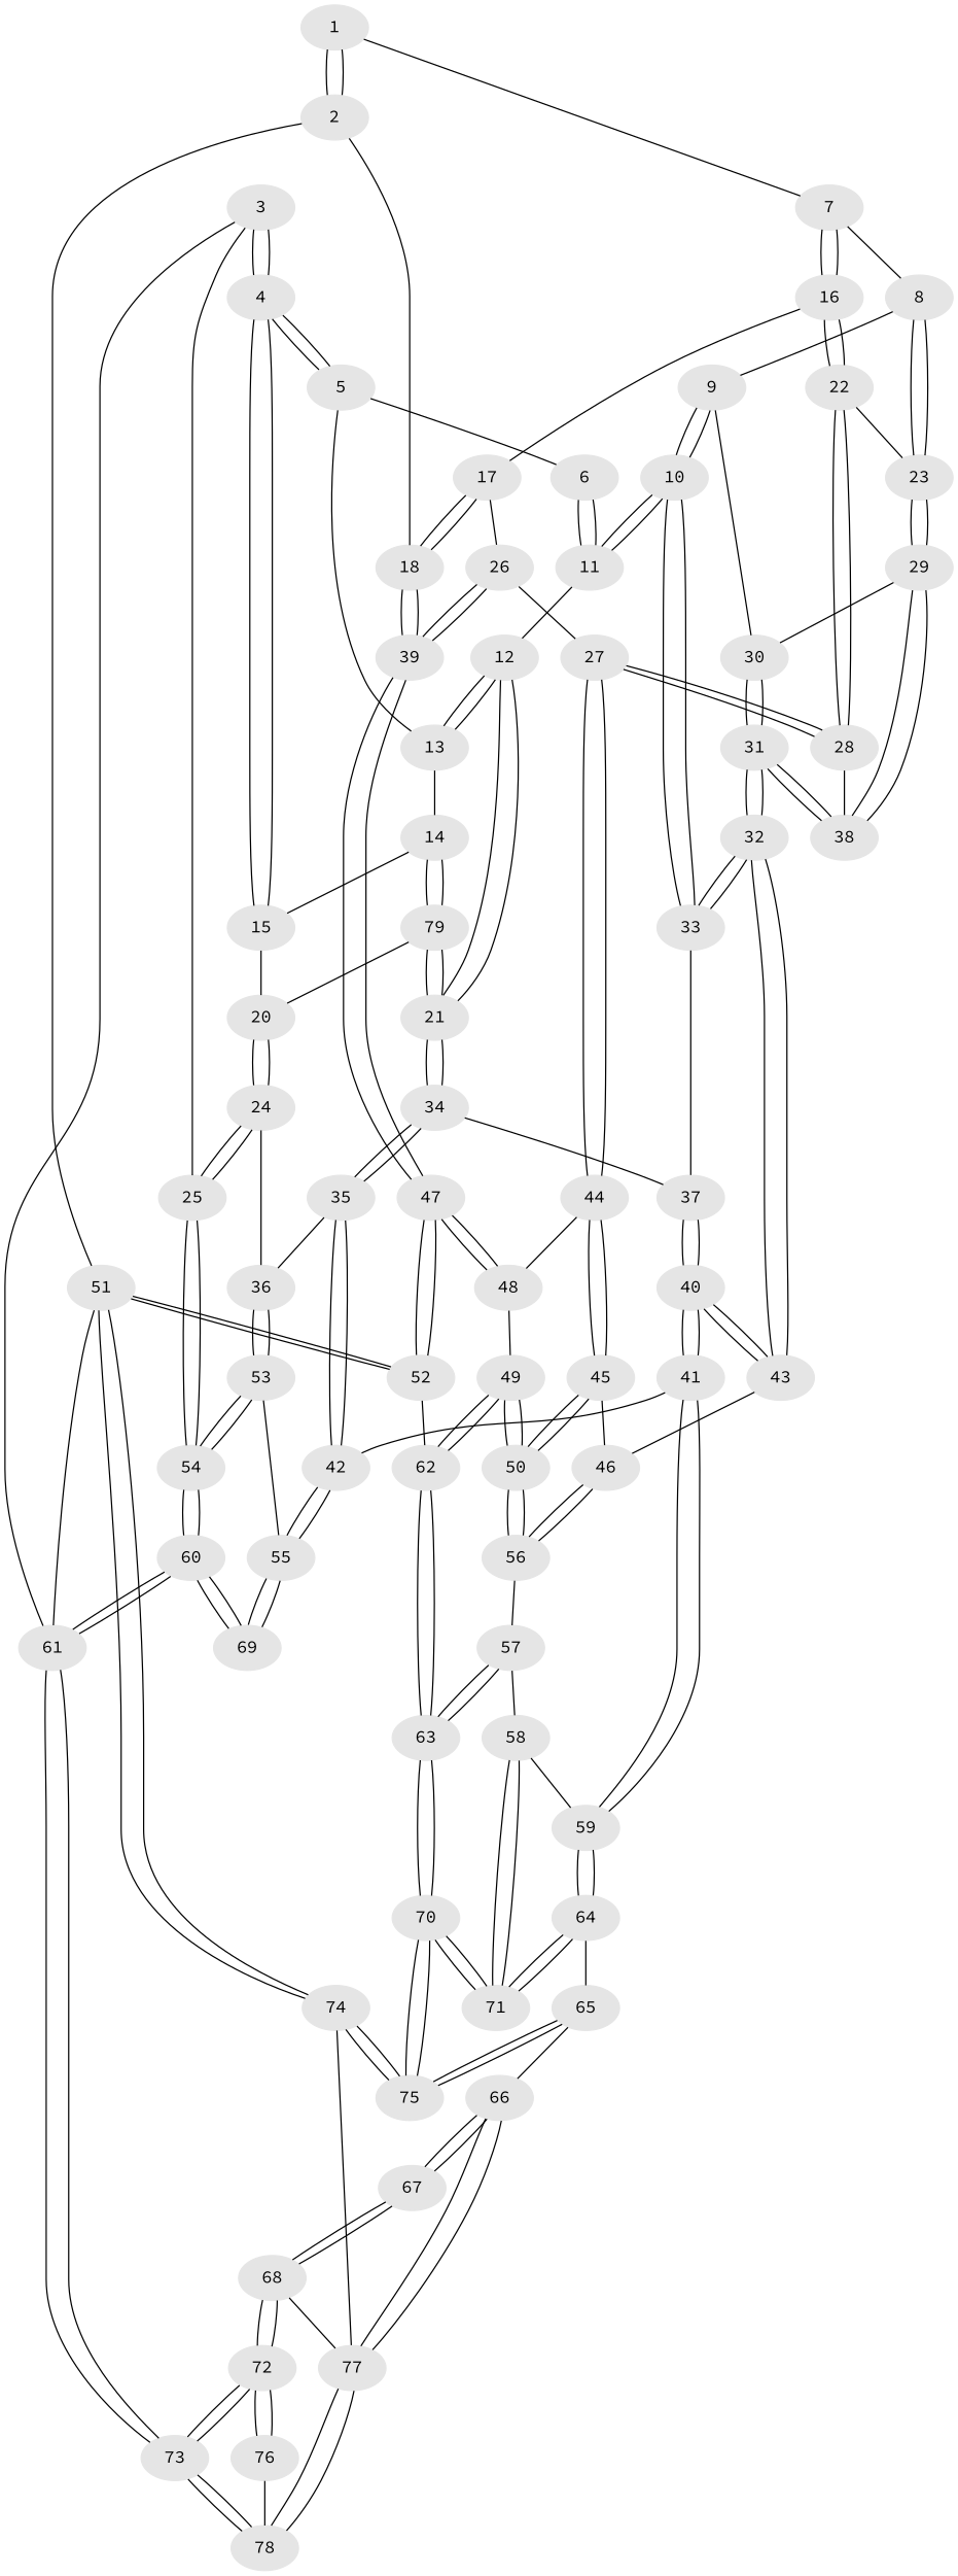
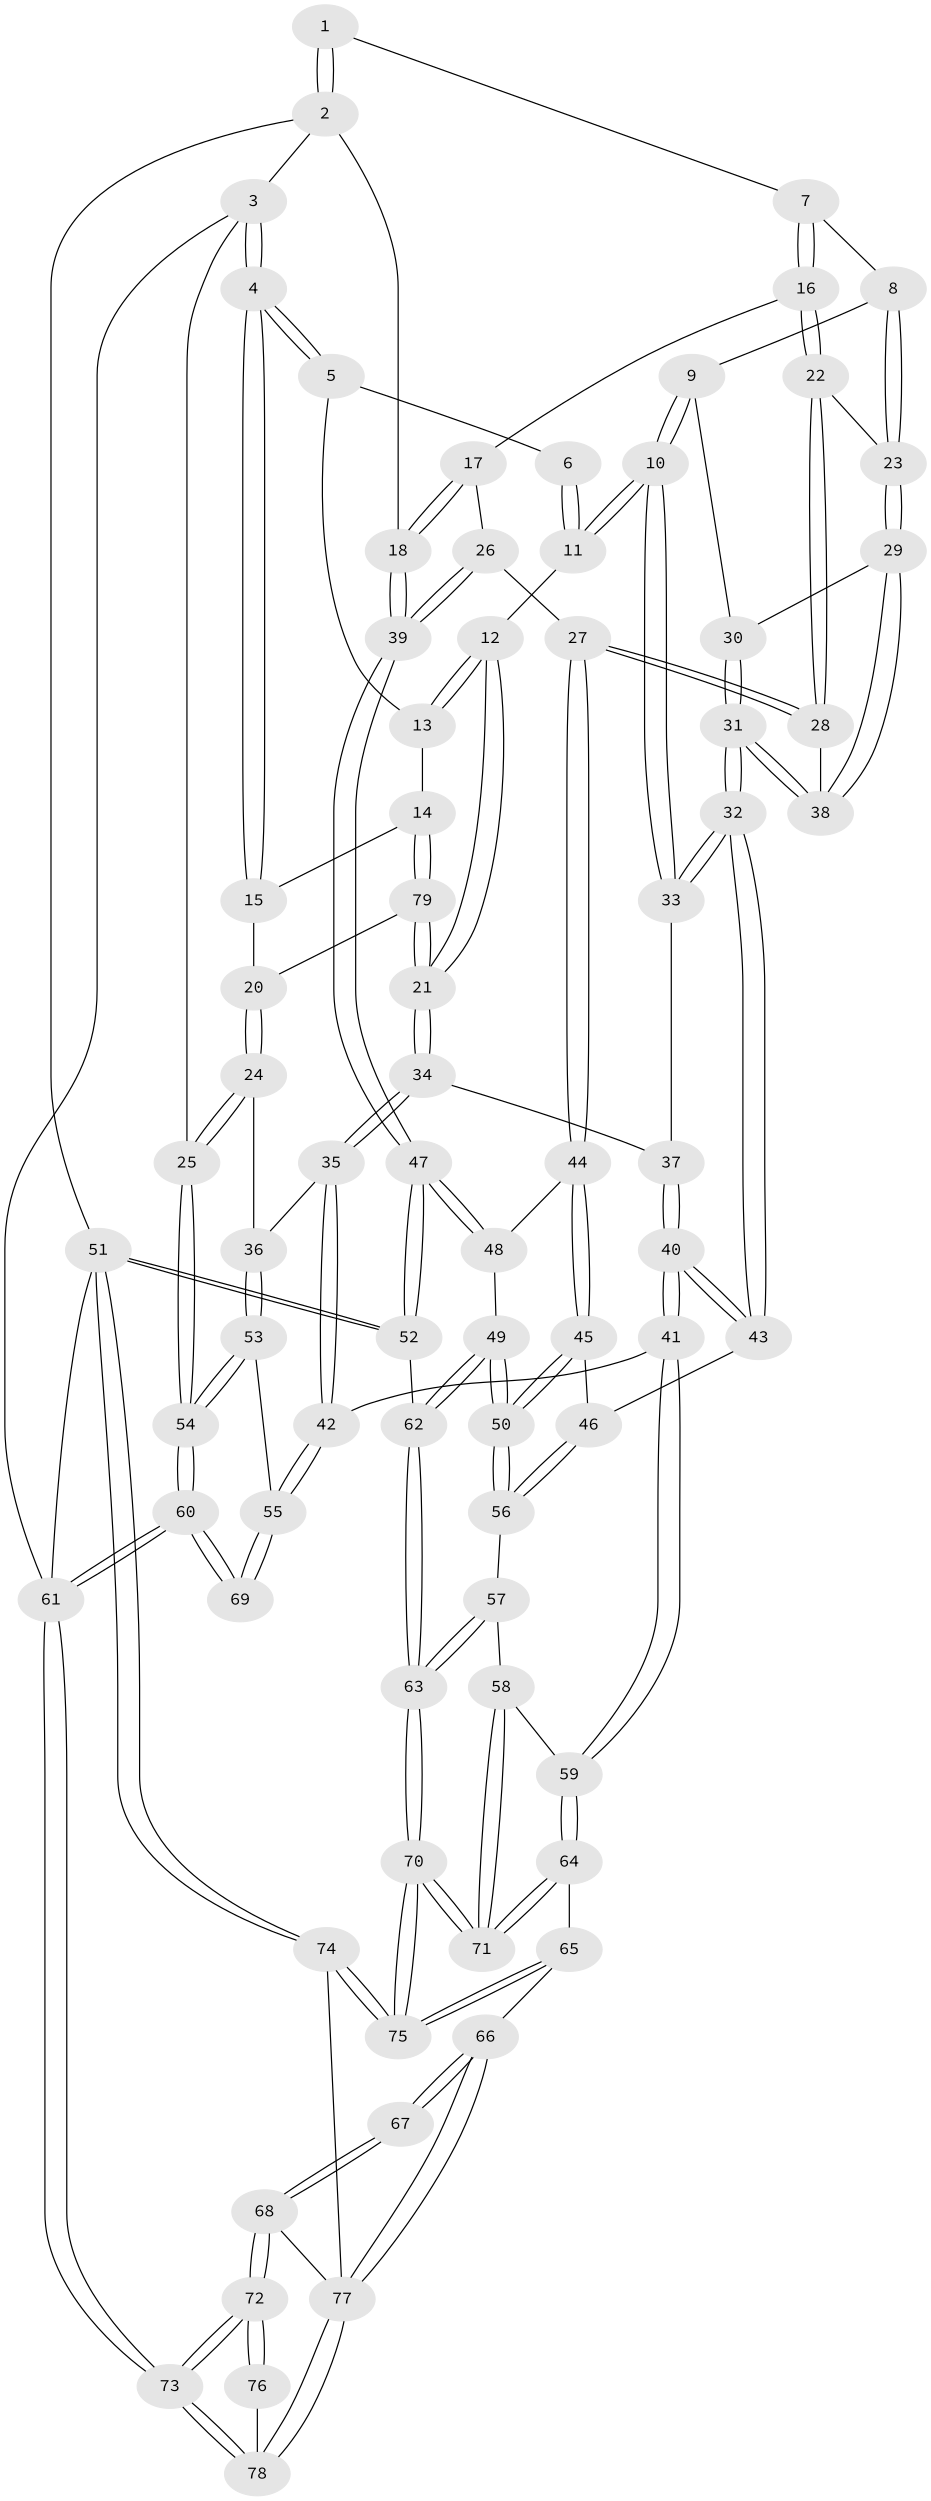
  graph {
    fontname="Source Code Pro"
    node [color=gray90 fontname="Source Code Pro" style=filled]
    edge [fontname="Source Code Pro"]
    1
    2
    7
    3
    18
    51
    8
    16
    4
    25
    61
    39
    52
    74
    5
    15
    54
    73
    6
    13
    20
    11
    14
    12
    9
    23
    17
    22
    10
    30
    29
    33
    31
    37
    21
    34
    n37 [label=79]
    24
    26
    28
    27
    47
    36
    35
    38
    53
    60
    44
    45
    48
    32
    43
    46
    40
    42
    55
    41
    59
    64
    69
    56
    50
    49
    57
    62
    63
    75
    77
    58
    71
    70
    65
    78
    66
    67
    68
    72
    76
    1 -- 2
    1 -- 2
    1 -- 7
+   2 -- 3
    2 -- 18
    2 -- 51
    7 -- 8
    7 -- 16
    7 -- 16
    3 -- 4
    3 -- 4
    3 -- 25
    3 -- 61
    18 -- 39
    18 -- 39
    51 -- 61
    51 -- 52
    51 -- 52
    51 -- 74
    51 -- 74
    8 -- 9
    8 -- 23
    8 -- 23
    16 -- 17
    16 -- 22
    16 -- 22
    4 -- 5
    4 -- 5
    4 -- 15
    4 -- 15
    25 -- 54
    25 -- 54
    61 -- 73
    61 -- 73
    39 -- 47
    39 -- 47
    52 -- 62
    74 -- 75
    74 -- 75
    74 -- 77
    5 -- 6
    5 -- 13
    15 -- 20
    54 -- 60
    54 -- 60
    73 -- 78
    73 -- 78
    6 -- 11
    6 -- 11
    13 -- 14
    20 -- 24
    20 -- 24
    11 -- 12
    14 -- 15
    14 -- n37
    14 -- n37
    12 -- 13
    12 -- 13
    12 -- 21
    12 -- 21
    9 -- 10
    9 -- 10
    9 -- 30
    23 -- 29
    23 -- 29
    17 -- 18
    17 -- 18
    17 -- 26
    22 -- 23
    22 -- 28
    22 -- 28
    10 -- 11
    10 -- 11
    10 -- 33
    10 -- 33
    30 -- 31
    30 -- 31
    29 -- 30
    29 -- 38
    29 -- 38
    33 -- 37
    31 -- 38
    31 -- 38
    31 -- 32
    31 -- 32
    37 -- 40
    37 -- 40
    21 -- 34
    21 -- 34
    34 -- 37
    34 -- 35
    34 -- 35
    n37 -- 20
    n37 -- 21
    n37 -- 21
    24 -- 25
    24 -- 25
    24 -- 36
    26 -- 39
    26 -- 39
    26 -- 27
    28 -- 38
    27 -- 28
    27 -- 28
    27 -- 44
    27 -- 44
    47 -- 52
    47 -- 52
    47 -- 48
    47 -- 48
    36 -- 53
    36 -- 53
    35 -- 36
    35 -- 42
    35 -- 42
    53 -- 54
    53 -- 54
    53 -- 55
    60 -- 61
    60 -- 61
    60 -- 69
    60 -- 69
    44 -- 45
    44 -- 45
    44 -- 48
    45 -- 46
    45 -- 50
    45 -- 50
    48 -- 49
    32 -- 33
    32 -- 33
    32 -- 43
    32 -- 43
    43 -- 46
    46 -- 56
    46 -- 56
    40 -- 43
    40 -- 43
    40 -- 41
    40 -- 41
    42 -- 55
    42 -- 55
    55 -- 69
    55 -- 69
    41 -- 42
    41 -- 59
    41 -- 59
    59 -- 64
    59 -- 64
    64 -- 71
    64 -- 71
    64 -- 65
    56 -- 57
    50 -- 56
    50 -- 56
    49 -- 50
    49 -- 50
    49 -- 62
    49 -- 62
    57 -- 63
    57 -- 63
    57 -- 58
    62 -- 63
    62 -- 63
    63 -- 70
    63 -- 70
    77 -- 78
    77 -- 78
    58 -- 59
    58 -- 71
    58 -- 71
    70 -- 75
    70 -- 75
    70 -- 71
    70 -- 71
    65 -- 75
    65 -- 75
    65 -- 66
    66 -- 77
    66 -- 77
    66 -- 67
    66 -- 67
    67 -- 68
    67 -- 68
    68 -- 77
    68 -- 72
    68 -- 72
    72 -- 73
    72 -- 73
    72 -- 76
    72 -- 76
    76 -- 78
  }
